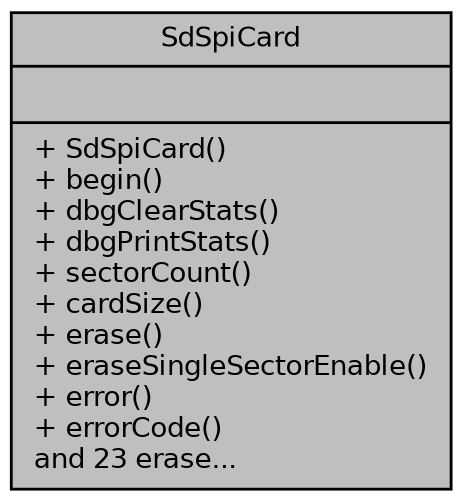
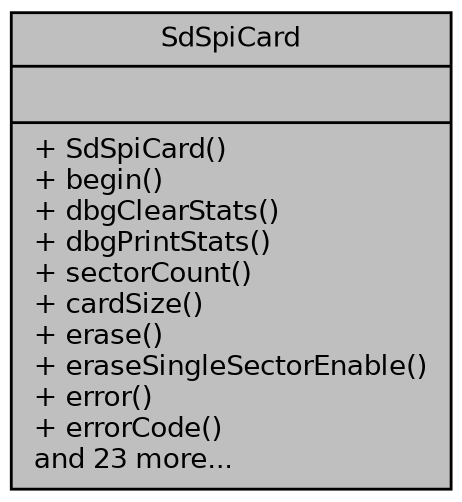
  digraph {
-   n1 [color=black fillcolor=grey75 fontcolor=black fontname=Helvetica fontsize=10 height=0.2 label="{SdSpiCard\n||+ SdSpiCard()\l+ begin()\l+ dbgClearStats()\l+ dbgPrintStats()\l+ sectorCount()\l+ cardSize()\l+ erase()\l+ eraseSingleSectorEnable()\l+ error()\l+ errorCode()\land 23 erase...\l}" shape=record style=filled width=0.4]
+   n1 [color=black fillcolor=grey75 fontcolor=black fontname=Helvetica fontsize=10 height=0.2 label="{SdSpiCard\n||+ SdSpiCard()\l+ begin()\l+ dbgClearStats()\l+ dbgPrintStats()\l+ sectorCount()\l+ cardSize()\l+ erase()\l+ eraseSingleSectorEnable()\l+ error()\l+ errorCode()\land 23 more...\l}" shape=record style=filled width=0.4]
  }
